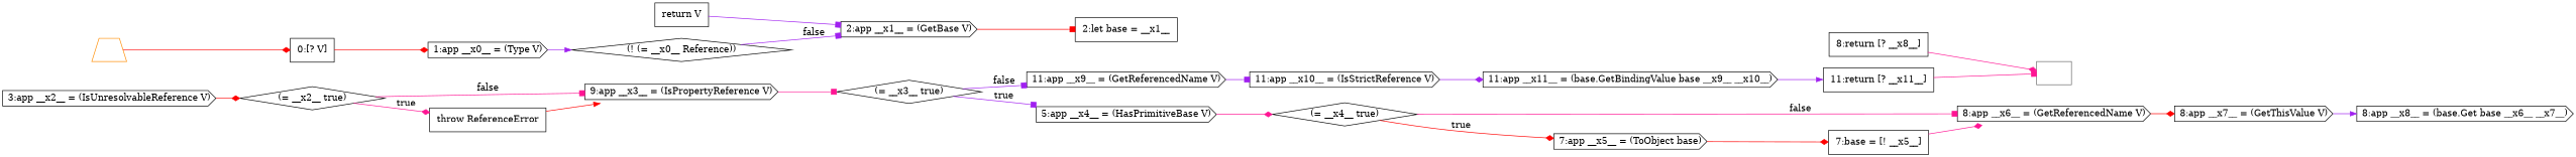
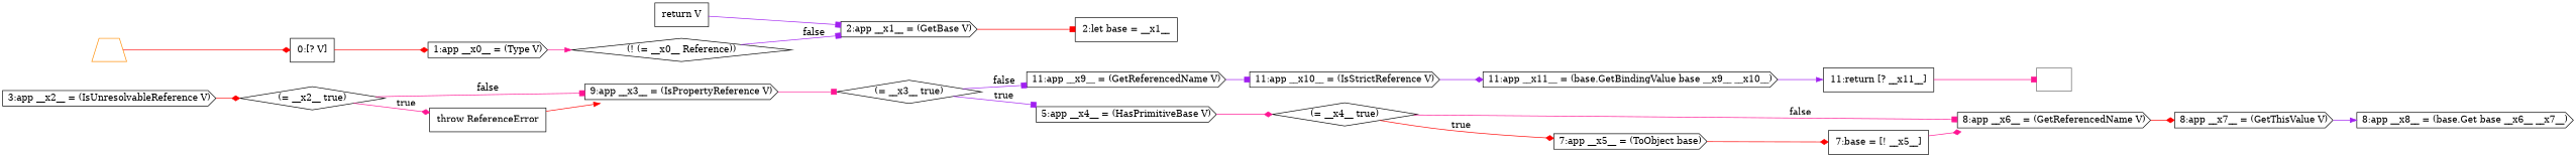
  digraph {
    rankdir=LR
    node [color=black fillcolor=white shape=cds style=filled]
    edge [arrowhead=diamond color=deeppink]
    n1 [label=<<font color="black">11:app __x10__ = (IsStrictReference V)</font>>]
    n2 [label=<<font color="black">11:app __x11__ = (base.GetBindingValue base __x9__ __x10__)</font>>]
    n3 [label=<<font color="black">     <table border="0" cellborder="1" cellspacing="0" cellpadding="10">       <tr><td align="left">11:return [? __x11__]</td></tr>     </table>   </font>> margin=0 shape=none]
    n4 [label=<<font color="black">1:app __x0__ = (Type V)</font>>]
    n5 [label=<<font color="black">(! (= __x0__ Reference))</font>> shape=diamond]
    n6 [label=<<font color="black">2:app __x1__ = (GetBase V)</font>>]
    n7 [label=<<font color="black">     <table border="0" cellborder="1" cellspacing="0" cellpadding="10">       <tr><td align="left">2:let base = __x1__</td></tr>     </table>   </font>> margin=0 shape=none]
    n8 [label=<<font color="black">3:app __x2__ = (IsUnresolvableReference V)</font>>]
    n9 [label=<<font color="black">(= __x2__ true)</font>> shape=diamond]
    n10 [label=<<font color="black">8:app __x6__ = (GetReferencedName V)</font>>]
    n11 [label=<<font color="black">8:app __x7__ = (GetThisValue V)</font>>]
    n12 [label=<<font color="black">8:app __x8__ = (base.Get base __x6__ __x7__)</font>>]
    n13 [label=<<font color="black">(= __x4__ true)</font>> shape=diamond]
    n14 [label=<<font color="black">7:app __x5__ = (ToObject base)</font>>]
    n15 [label=<<font color="black">     <table border="0" cellborder="1" cellspacing="0" cellpadding="10">       <tr><td align="left">7:base = [! __x5__]</td></tr>     </table>   </font>> margin=0 shape=none]
    n16 [color=gray40 label=" " shape=box]
    n17 [label=<<font color="black">     <table border="0" cellborder="1" cellspacing="0" cellpadding="10">       <tr><td align="left">0:[? V]</td></tr>     </table>   </font>> margin=0 shape=none]
    n18 [label=<<font color="black">11:app __x9__ = (GetReferencedName V)</font>>]
    n19 [label=<<font color="black">9:app __x3__ = (IsPropertyReference V)</font>>]
    n20 [label=<<font color="black">(= __x3__ true)</font>> shape=diamond]
    n21 [label=<<font color="black">5:app __x4__ = (HasPrimitiveBase V)</font>>]
    n22 [label=<<font color="black">     <table border="0" cellborder="1" cellspacing="0" cellpadding="10">       <tr><td align="left">throw ReferenceError</td></tr>     </table>   </font>> margin=0 shape=none]
    n23 [color=darkorange label=" " shape=trapezium]
    n24 [label=<<font color="black">     <table border="0" cellborder="1" cellspacing="0" cellpadding="10">       <tr><td align="left">return V</td></tr>     </table>   </font>> margin=0 shape=none]
-   n25 [label=<<font color="black">     <table border="0" cellborder="1" cellspacing="0" cellpadding="10">       <tr><td align="left">8:return [? __x8__]</td></tr>     </table>   </font>> margin=0 shape=none]
    n1 -> n2 [color=purple]
    n2 -> n3 [arrowhead=normal color=purple]
    n3 -> n16 [arrowhead=box]
-   n4 -> n5 [arrowhead=normal color=purple]
+   n4 -> n5 [arrowhead=normal]
    n5 -> n6 [arrowhead=box color=purple label=<<font color="black">false</font>>]
    n6 -> n7 [arrowhead=box color=red]
    n8 -> n9 [color=red]
    n9 -> n19 [arrowhead=box label=<<font color="black">false</font>>]
    n9 -> n22 [label=<<font color="black">true</font>>]
    n10 -> n11 [color=red]
    n11 -> n12 [arrowhead=normal color=purple]
    n13 -> n10 [arrowhead=box label=<<font color="black">false</font>>]
    n13 -> n14 [color=red label=<<font color="black">true</font>>]
    n14 -> n15 [color=red]
    n15 -> n10
    n17 -> n4 [color=red]
    n18 -> n1 [arrowhead=box color=purple]
    n19 -> n20 [arrowhead=box]
    n20 -> n18 [arrowhead=box color=purple label=<<font color="black">false</font>>]
    n20 -> n21 [arrowhead=box color=purple label=<<font color="black">true</font>>]
    n21 -> n13
    n22 -> n19 [arrowhead=normal color=red]
    n23 -> n17 [color=red]
    n24 -> n6 [arrowhead=box color=purple]
-   n25 -> n16
  }
